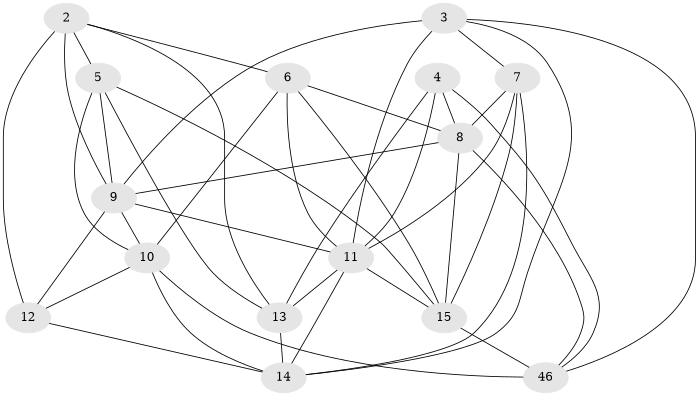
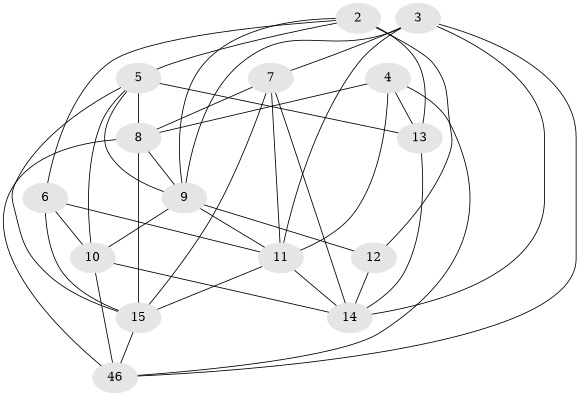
  graph {
    node [color=gray90 style=filled]
    edge [weight=1.0]
    5
    9
    13
    10
    15
    11
    14
    12
    2
    6
    8
    3
    7
    n14 [label=46]
    4
    5 -- 9 [weight=2.0]
    5 -- 13 [weight=2.0]
    5 -- 10
    5 -- 15
    9 -- 10
    9 -- 11
    9 -- 12
    13 -- 14
    10 -- 14
-   10 -- 12
    10 -- n14 [weight=2.0]
    15 -- n14
-   11 -- 13
    11 -- 15
    11 -- 14
    12 -- 14
    2 -- 5
    2 -- 9
    2 -- 13 [weight=2.0]
    2 -- 12 [weight=3.0]
    2 -- 6
    6 -- 10 [weight=2.0]
    6 -- 15
    6 -- 11
-   6 -- 8 [weight=3.0]
+   5 -- 8 [weight=3.0]
    8 -- 9
    8 -- 15
    8 -- n14
    3 -- 9
    3 -- 11 [weight=2.0]
    3 -- 14
    3 -- 7
    3 -- n14
    7 -- 15
    7 -- 11
    7 -- 14
    7 -- 8 [weight=2.0]
    4 -- 13 [weight=2.0]
    4 -- 11
    4 -- 8 [weight=2.0]
    4 -- n14
  }
